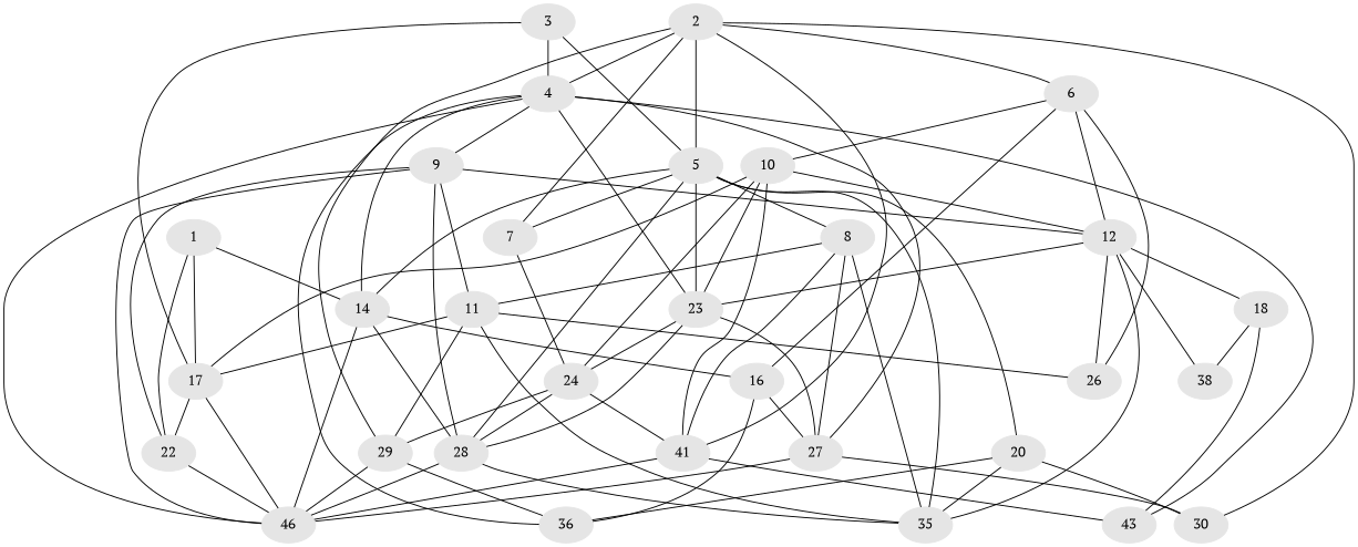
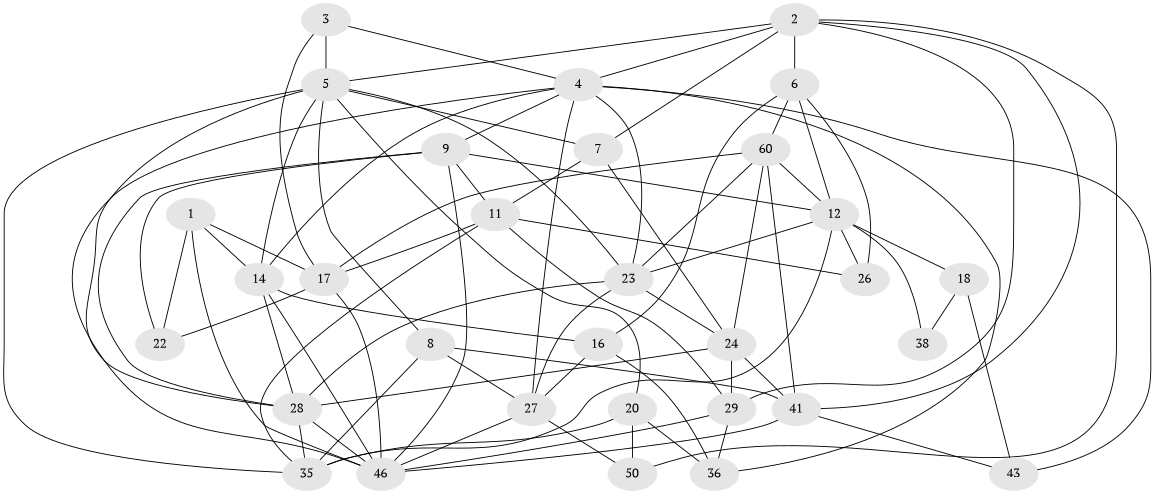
  graph {
    fontname="PT Serif"
    node [color=gray90 fontname="PT Serif" style=filled]
    edge [fontname="PT Serif"]
    14 [super="+33"]
    46 [super="+57"]
    28 [super="+47"]
    16 [super="+51"]
    1
    17 [super="+39"]
    22
    2 [super="+18"]
    4 [super="+54"]
    5 [super="+37"]
    6 [super="+55"]
    7 [super="+21"]
    29 [super="+48"]
-   30 [super="+56"]
+   30 [super="+56" label=50]
    41 [super="+44"]
    9 [super="+25"]
    23 [super="+34"]
    27 [super="+31"]
    36 [super="+52"]
    43
    8 [super="+50"]
    20 [super="+40"]
    35
-   10 [super="+49"]
+   10 [super="+49" label=60]
    12 [super="+42"]
    26 [super="+32"]
    11 [super="+15"]
    24 [super="+45"]
    3 [super="+53"]
    n30 [label=18]
    38
    14 -- 46
    14 -- 28
    14 -- 16
    28 -- 46
    28 -- 35
    16 -- 27
    16 -- 36
    1 -- 14
    1 -- 17
    1 -- 22
    17 -- 46
    17 -- 22
-   22 -- 46
+   1 -- 46
    2 -- 4
    2 -- 5
    2 -- 6
    2 -- 7
    2 -- 29
    2 -- 30
    2 -- 41
    4 -- 14
    4 -- 46
    4 -- 9
    4 -- 23 [weight=2]
    4 -- 27
    4 -- 36
    4 -- 43
    5 -- 14
    5 -- 28
    5 -- 7
    5 -- 23
    5 -- 8
    5 -- 20
    5 -- 35
    6 -- 16
    6 -- 10
    6 -- 12
    6 -- 26
-   8 -- 11
+   7 -- 11
    7 -- 24
    29 -- 46
    29 -- 36 [weight=2]
    41 -- 46
    41 -- 43
    9 -- 46
    9 -- 28
    9 -- 22
    9 -- 12
    9 -- 11
    23 -- 28
    23 -- 27
    23 -- 24
    27 -- 46
    27 -- 30
    8 -- 41
    8 -- 27
    8 -- 35
    20 -- 30
    20 -- 36 [weight=2]
    20 -- 35
    10 -- 17
    10 -- 41
    10 -- 23 [weight=2]
    10 -- 12
    10 -- 24
    12 -- 23
    12 -- 35
    12 -- 26
    12 -- n30
    12 -- 38
    11 -- 17
    11 -- 29
    11 -- 35
    11 -- 26
    24 -- 28
    24 -- 29
    24 -- 41
    3 -- 17
    3 -- 4
    3 -- 5
    n30 -- 43
    n30 -- 38
  }
